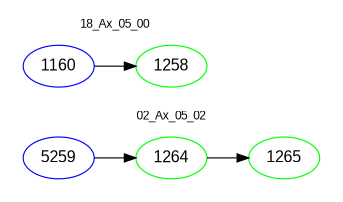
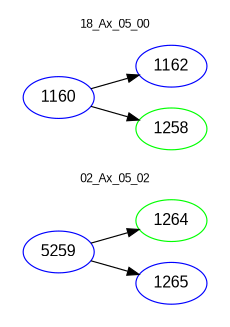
  digraph {
    fontname="Liberation Sans"
    rankdir=LR
    node [color=blue fontname="Liberation Sans"]
    edge [color=black fontname="Liberation Sans"]
    n1 [label=5259]
-   n2 [color=green label=1265]
+   n2 [label=1265]
    n3 [color=green label=1264]
    n4 [label=1160]
    n5 [color=green label=1258]
+   n6 [label=1162]
    subgraph cluster_1 {
      color=white
      fontsize=10
      label="02_Ax_05_02"
      n1
      n2
      n3
    }
    subgraph cluster_2 {
      color=white
      fontsize=10
      label="18_Ax_05_00"
      n4
      n5
+     n6
    }
-   n3 -> n2
+   n1 -> n2
    n1 -> n3
    n4 -> n5
+   n4 -> n6
  }
